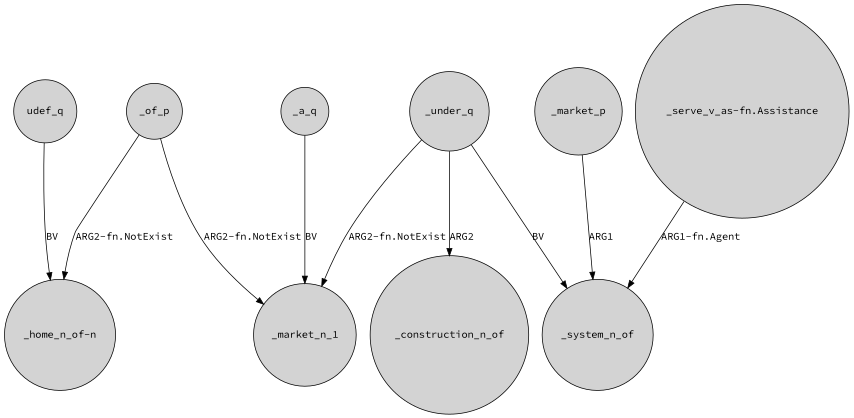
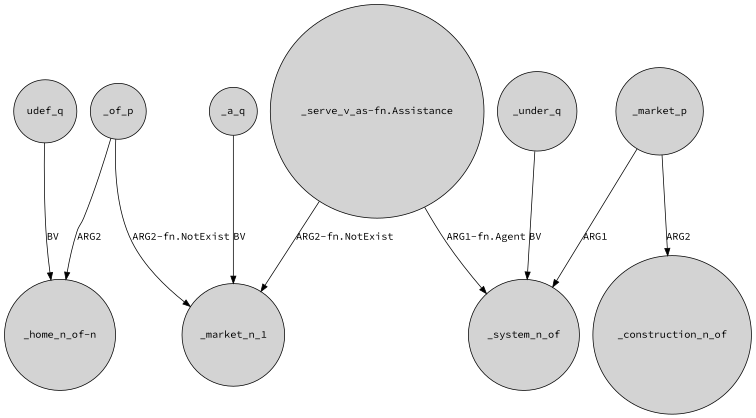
  digraph {
    fontname="Source Code Pro"
    node [fontname="Source Code Pro" shape=circle style=filled]
    edge [fontname="Source Code Pro"]
    udef_q
    "_home_n_of-n"
    n3 [label=_under_q]
    _system_n_of
    _of_p
    _market_n_1
    n7 [label=_market_p]
    _construction_n_of
    "_serve_v_as-fn.Assistance"
    _a_q
    udef_q -> "_home_n_of-n" [label=BV]
    n3 -> _system_n_of [label=BV]
-   _of_p -> "_home_n_of-n" [label="ARG2-fn.NotExist"]
+   _of_p -> "_home_n_of-n" [label=ARG2]
    _of_p -> _market_n_1 [label="ARG2-fn.NotExist"]
    n7 -> _system_n_of [label=ARG1]
-   n3 -> _construction_n_of [label=ARG2]
+   n7 -> _construction_n_of [label=ARG2]
    "_serve_v_as-fn.Assistance" -> _system_n_of [label="ARG1-fn.Agent"]
-   n3 -> _market_n_1 [label="ARG2-fn.NotExist"]
+   "_serve_v_as-fn.Assistance" -> _market_n_1 [label="ARG2-fn.NotExist"]
    _a_q -> _market_n_1 [label=BV]
  }
